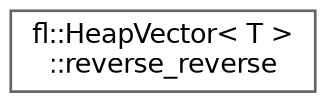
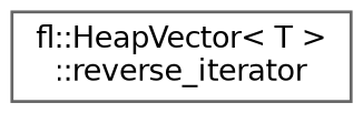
  digraph {
    rankdir=LR
-   n1 [color=grey40 fillcolor=white fontname=Helvetica fontsize=10 height=0.2 label="fl::HeapVector\< T \>\l::reverse_reverse" shape=box style=filled width=0.4]
+   n1 [color=grey40 fillcolor=white fontname=Helvetica fontsize=10 height=0.2 label="fl::HeapVector\< T \>\l::reverse_iterator" shape=box style=filled width=0.4]
  }
